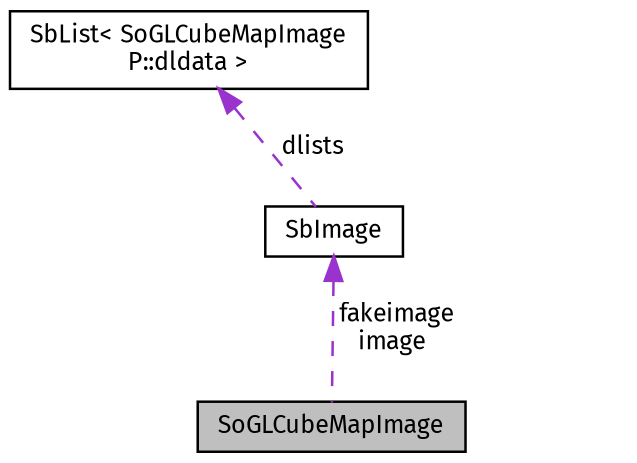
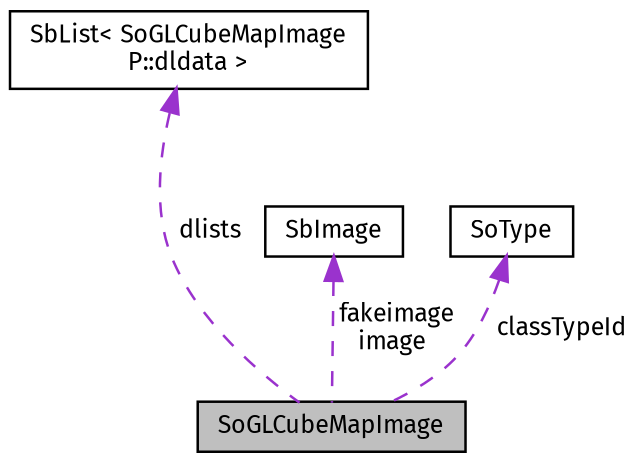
  digraph {
    fontname="Fira Sans"
    node [color=black fillcolor=white fontname="Fira Sans" fontsize=10 shape=record style=filled]
    edge [color=darkorchid3 dir=back fontname="Fira Sans" fontsize=10 labelfontname=Helvetica labelfontsize=10 style=dashed]
    n1 [fillcolor=grey75 fontcolor=black height=0.2 label=SoGLCubeMapImage width=0.4]
    n2 [height=0.2 label="SbList\< SoGLCubeMapImage\lP::dldata \>" width=0.4]
+   n3 [height=0.2 label=SoType width=0.4]
    n4 [height=0.2 label=SbImage width=0.4]
-   n2 -> n4 [label=" dlists"]
+   n2 -> n1 [label=" dlists"]
+   n3 -> n1 [label=" classTypeId"]
    n4 -> n1 [label=" fakeimage\nimage"]
  }
